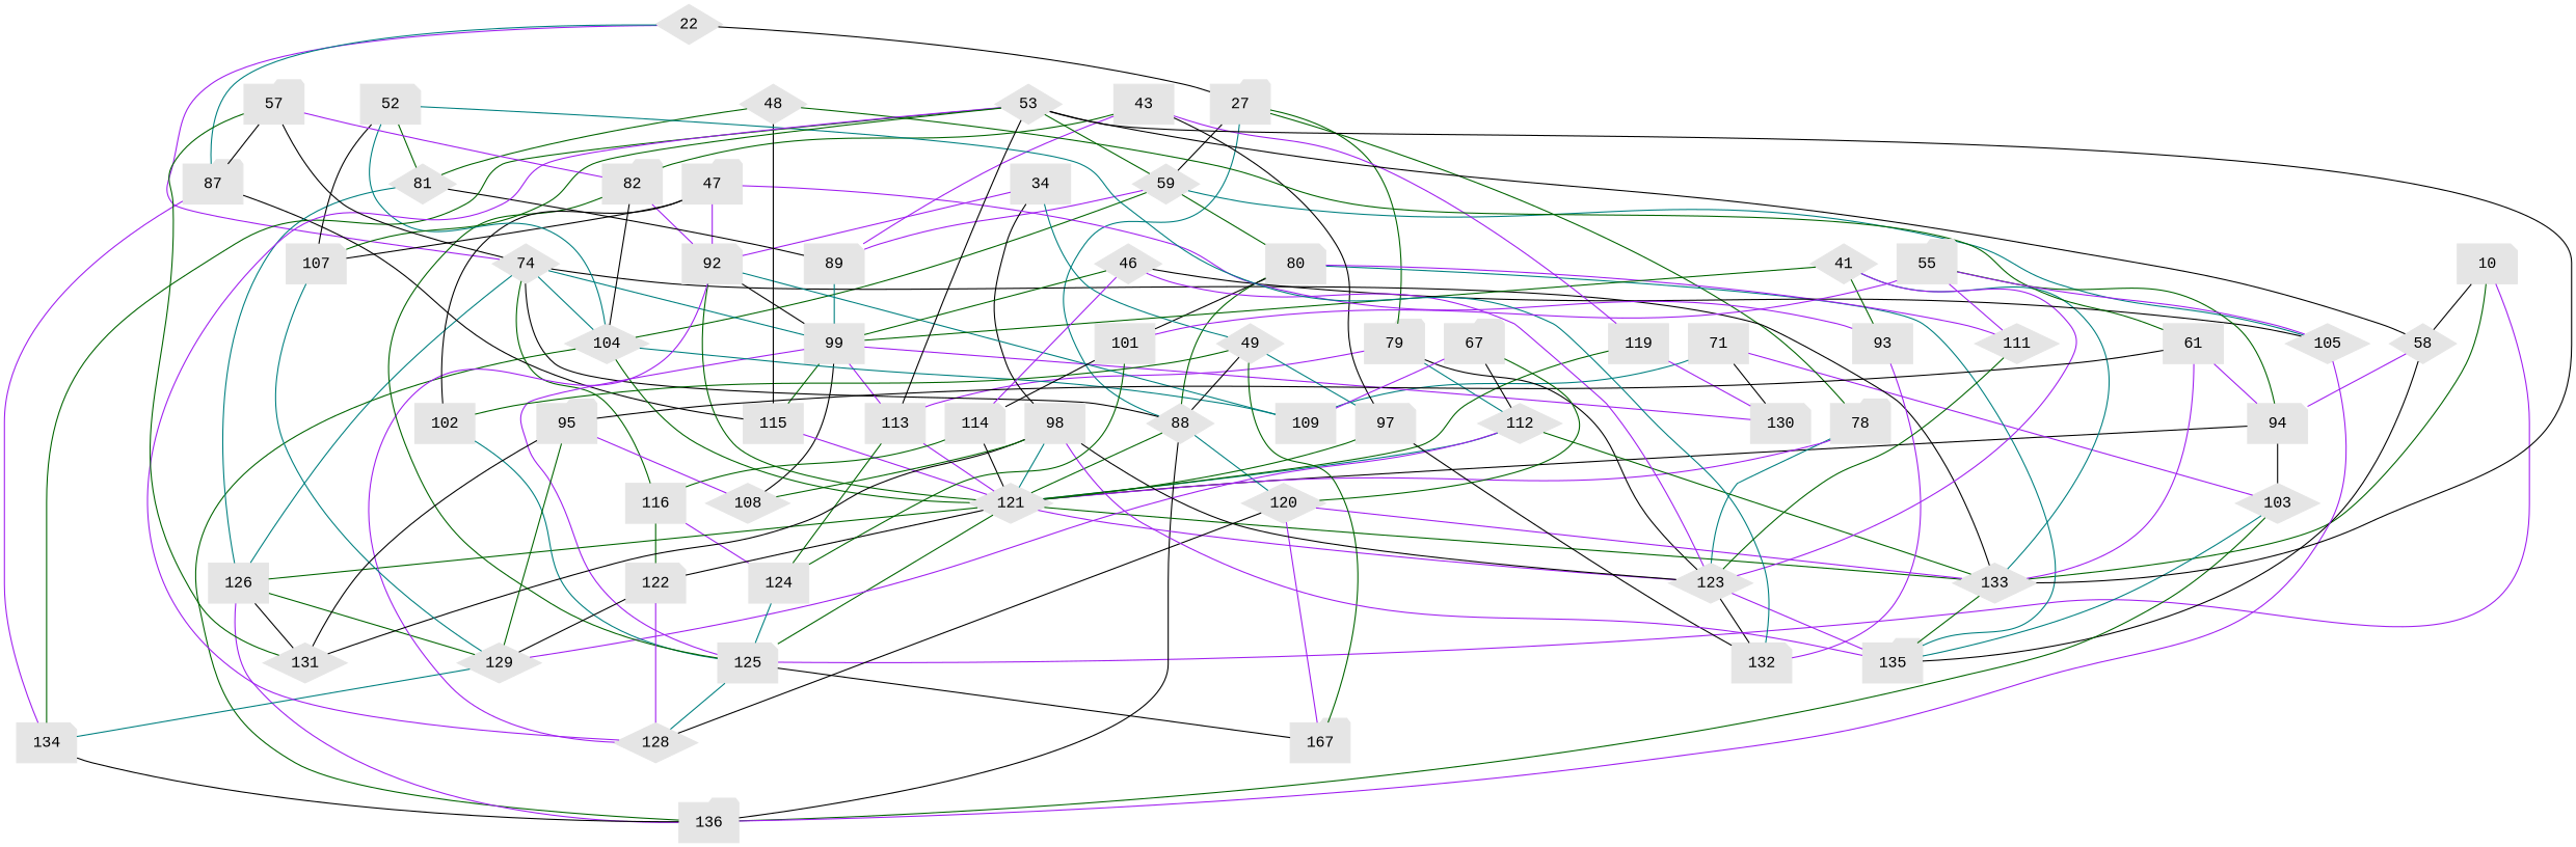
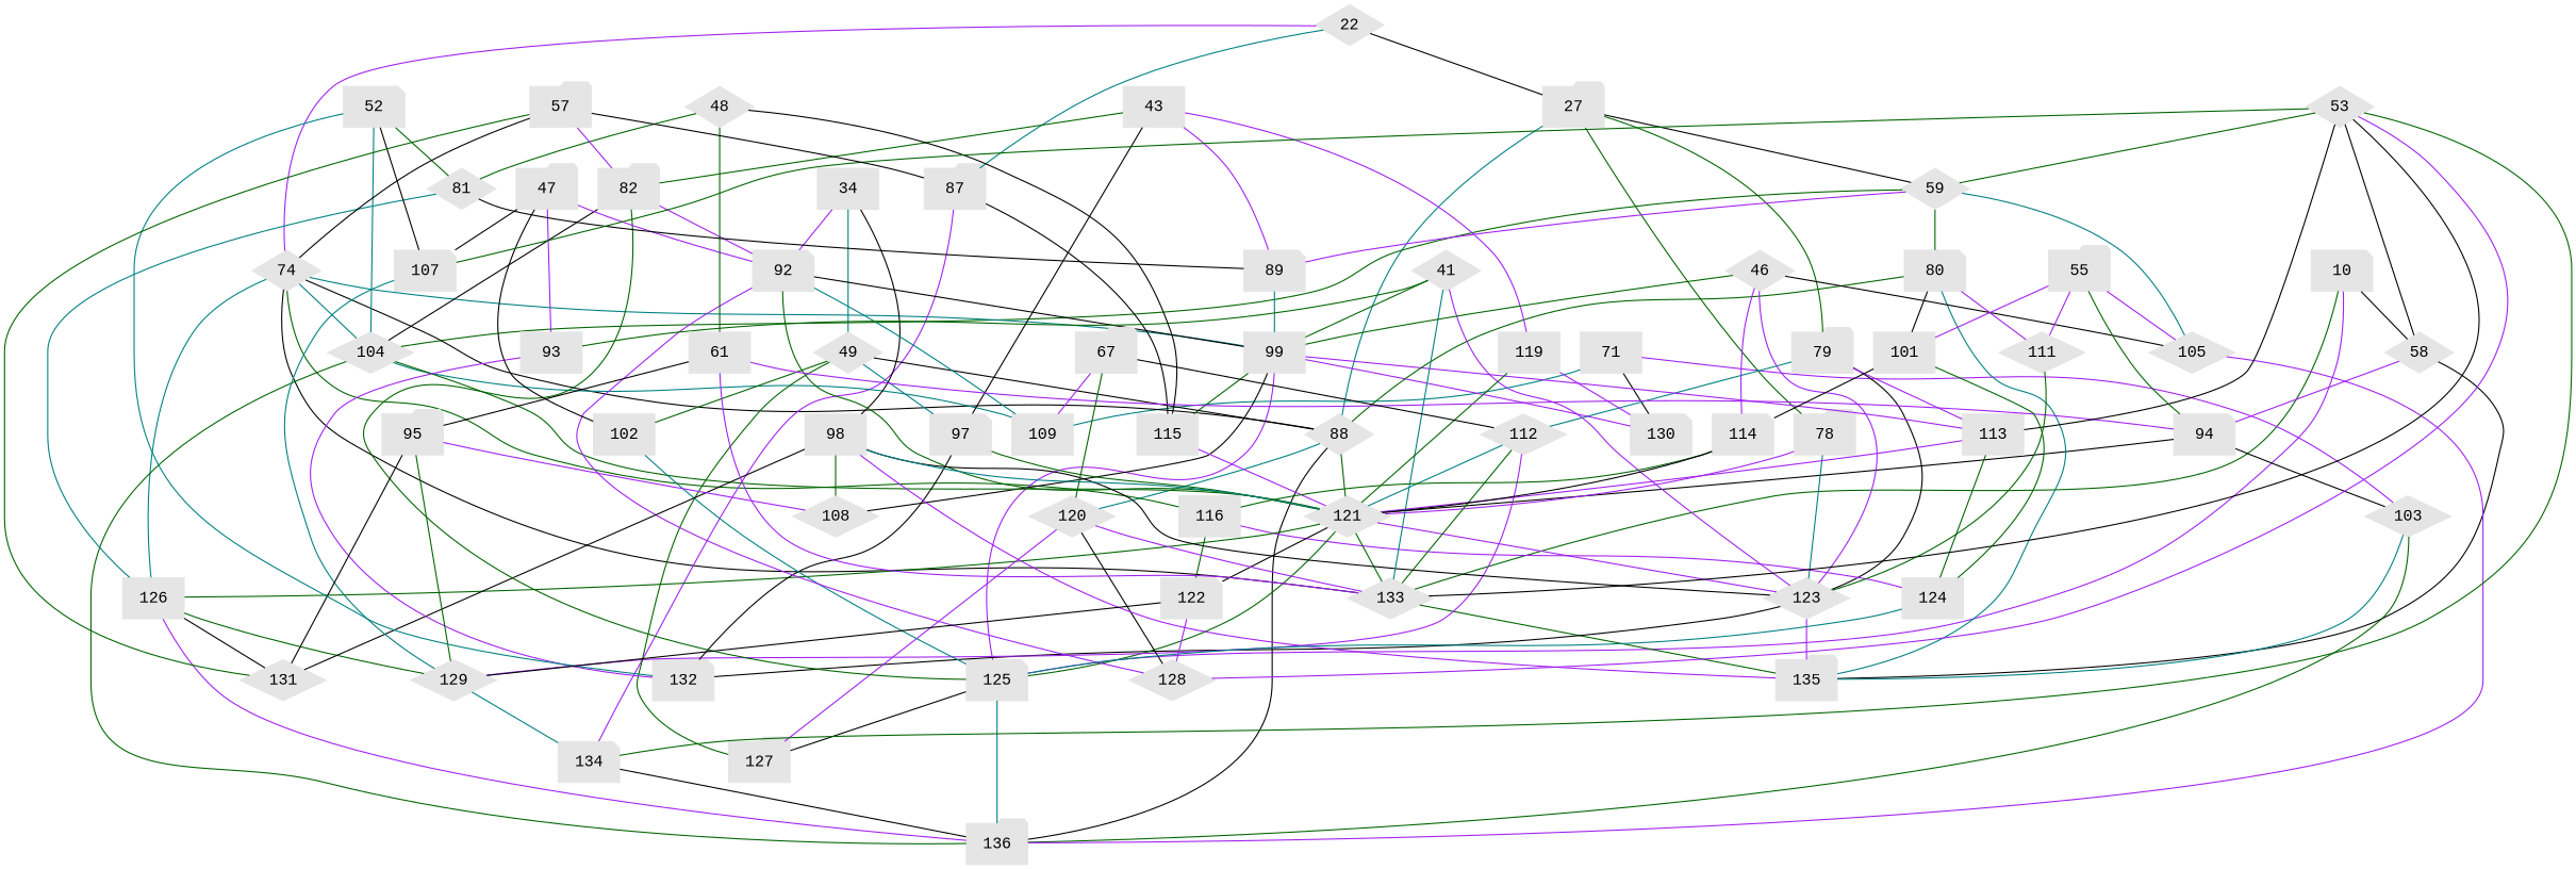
  graph {
    fontname="Liberation Mono"
    node [color=gray90 fontname="Liberation Mono" shape=diamond style=filled]
    edge [color=black fontname="Liberation Mono"]
    10 [shape=note super="+8"]
    58
    125 [shape=note super="+83"]
    133 [super="+28+73"]
    94 [shape=note super="+71"]
    135 [shape=folder super="+86+85"]
    136 [shape=folder super="+40+117+45"]
-   127 [shape=folder label=167]
+   127 [shape=folder]
    n9 [label=71 shape=box]
    103
    109 [shape=box]
    130 [shape=note super="+69"]
    27 [shape=folder super="+11"]
    59 [super="+54"]
    n15 [label=78 shape=folder]
    79 [shape=folder]
    88 [super="+33+72"]
    22
    74 [super="+66"]
    87 [shape=folder]
    99 [shape=box super="+2+13+32"]
    104 [super="+12+36"]
    116 [shape=box]
    126 [shape=box super="+91"]
    115 [shape=box]
    134 [shape=note super="+70"]
    89 [shape=note]
    105
    80 [shape=note super="+42+78"]
    123 [super="+19+90"]
    121 [super="+7+84+17+37+68+118+110"]
    113 [shape=box super="+76"]
    112 [super="+56"]
    120
    49 [super="+3+14"]
    97 [shape=note]
    102 [shape=box]
    34 [shape=box]
    92 [shape=note super="+51"]
    98 [shape=box super="+29+96"]
    128
    131
    108
    41
    93 [shape=box]
    132 [shape=note]
    82 [shape=folder super="+62"]
    43 [shape=box]
    119 [shape=box]
    46
    114 [shape=note]
    47 [shape=folder]
    107 [shape=note]
    129 [super="+1+39"]
    61 [shape=box]
    48
    81
    95 [shape=folder]
    52 [shape=note]
    53 [super="+44"]
    124 [shape=box]
    55 [shape=folder]
    101 [shape=box]
    111
    57 [shape=folder]
    67 [shape=folder]
    122 [shape=note]
    10 -- 58
    10 -- 125 [color=purple]
    10 -- 133 [color=darkgreen weight=2]
    58 -- 94 [color=purple]
    58 -- 135
-   125 -- 128 [color=teal]
+   125 -- 136 [color=teal]
    125 -- 127
    133 -- 135 [color=darkgreen]
    94 -- 103
    94 -- 121 [weight=2]
    n9 -- 103 [color=purple]
    n9 -- 109 [color=teal]
    n9 -- 130 [weight=2]
    103 -- 135 [color=teal]
    103 -- 136 [color=darkgreen]
    27 -- 59
    27 -- n15 [color=darkgreen]
    27 -- 79 [color=darkgreen]
    27 -- 88 [color=teal]
    59 -- 104 [color=darkgreen]
    59 -- 89 [color=purple]
    59 -- 105 [color=teal]
    59 -- 80 [color=darkgreen weight=2]
    n15 -- 123 [color=teal weight=2]
    n15 -- 121 [color=purple]
    79 -- 123
    79 -- 113 [color=purple]
    79 -- 112 [color=teal]
    88 -- 136 [weight=2]
    88 -- 121 [color=darkgreen weight=2]
    88 -- 120 [color=teal]
    22 -- 27 [weight=2]
    22 -- 74 [color=purple]
    22 -- 87 [color=teal]
    74 -- 133 [weight=3]
    74 -- 88 [weight=2]
    74 -- 99 [color=teal weight=2]
    74 -- 104 [color=teal]
    74 -- 116 [color=darkgreen]
    74 -- 126 [color=teal]
    87 -- 115
    87 -- 134 [color=purple]
    99 -- 125 [color=purple]
    99 -- 130 [color=purple weight=2]
    99 -- 115 [color=darkgreen]
    99 -- 113 [color=purple weight=2]
    99 -- 108
    104 -- 136 [color=darkgreen]
    104 -- 109 [color=teal]
    104 -- 121 [color=darkgreen]
    116 -- 124 [color=purple]
    116 -- 122 [color=darkgreen]
    126 -- 136 [color=purple]
    126 -- 131
    126 -- 129 [color=darkgreen weight=2]
    115 -- 121 [color=purple]
    134 -- 136 [weight=2]
    89 -- 99 [color=teal]
    105 -- 136 [color=purple]
    80 -- 135 [color=teal]
    80 -- 88 [color=darkgreen weight=2]
    80 -- 101
    80 -- 111 [color=purple weight=2]
    123 -- 135 [color=purple weight=2]
    123 -- 132
    121 -- 125 [color=darkgreen weight=2]
    121 -- 133 [color=darkgreen weight=3]
    121 -- 126 [color=darkgreen weight=2]
    121 -- 123 [color=purple weight=2]
    121 -- 122
    113 -- 121 [color=purple]
    113 -- 124 [color=darkgreen]
    112 -- 133 [color=darkgreen]
    112 -- 121 [color=teal]
    112 -- 129 [color=purple]
    120 -- 133 [color=purple]
    120 -- 127 [color=purple]
    120 -- 128
    49 -- 127 [color=darkgreen weight=2]
    49 -- 88
    49 -- 97 [color=teal]
    49 -- 102 [color=darkgreen weight=2]
    97 -- 121 [color=darkgreen]
    97 -- 132
    102 -- 125 [color=teal]
    34 -- 49 [color=teal weight=2]
    34 -- 92 [color=purple]
    34 -- 98
    92 -- 109 [color=teal]
    92 -- 99 [weight=2]
    92 -- 121 [color=darkgreen]
    92 -- 128 [color=purple]
    98 -- 135 [color=purple weight=2]
    98 -- 123
    98 -- 121 [color=teal weight=3]
    98 -- 131
    98 -- 108 [color=darkgreen weight=2]
    41 -- 133 [color=teal]
    41 -- 99 [color=darkgreen]
    41 -- 123 [color=purple]
    41 -- 93 [color=darkgreen]
    93 -- 132 [color=purple]
    82 -- 125 [color=darkgreen weight=2]
    82 -- 104
    82 -- 92 [color=purple]
    43 -- 89 [color=purple]
    43 -- 97
    43 -- 82 [color=darkgreen]
    43 -- 119 [color=purple]
    119 -- 130 [color=purple weight=2]
    119 -- 121 [color=darkgreen]
    46 -- 99 [color=darkgreen]
    46 -- 105
    46 -- 123 [color=purple]
    46 -- 114 [color=purple]
    114 -- 116 [color=darkgreen]
    114 -- 121
    47 -- 102
    47 -- 92 [color=purple]
    47 -- 93 [color=purple]
    47 -- 107
    107 -- 129 [color=teal]
    129 -- 134 [color=teal weight=2]
    61 -- 133 [color=purple]
    61 -- 94 [color=purple]
    61 -- 95
    48 -- 115
    48 -- 61 [color=darkgreen]
    48 -- 81 [color=darkgreen]
    81 -- 126 [color=teal]
    81 -- 89
    95 -- 131
    95 -- 108 [color=purple]
    95 -- 129 [color=darkgreen]
    52 -- 104 [color=teal]
    52 -- 132 [color=teal]
    52 -- 107
    52 -- 81 [color=darkgreen]
    53 -- 58
    53 -- 133
    53 -- 59 [color=darkgreen weight=2]
    53 -- 134 [color=darkgreen]
    53 -- 113
    53 -- 128 [color=purple]
    53 -- 107 [color=darkgreen]
    124 -- 125 [color=teal]
    55 -- 94 [color=darkgreen]
    55 -- 105 [color=purple]
    55 -- 101 [color=purple]
    55 -- 111 [color=purple]
    101 -- 114
    101 -- 124 [color=darkgreen]
    111 -- 123 [color=darkgreen]
    57 -- 74
    57 -- 87
    57 -- 131 [color=darkgreen]
    57 -- 82 [color=purple]
    67 -- 109 [color=purple]
    67 -- 112 [weight=2]
    67 -- 120 [color=darkgreen]
    122 -- 128 [color=purple]
    122 -- 129
  }
